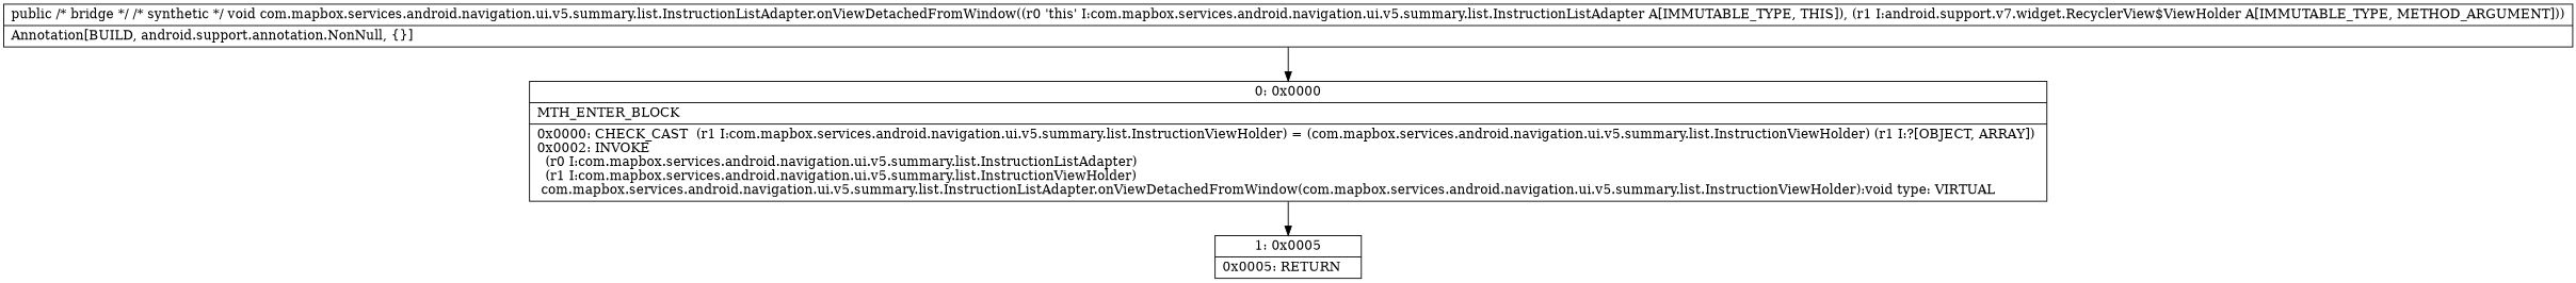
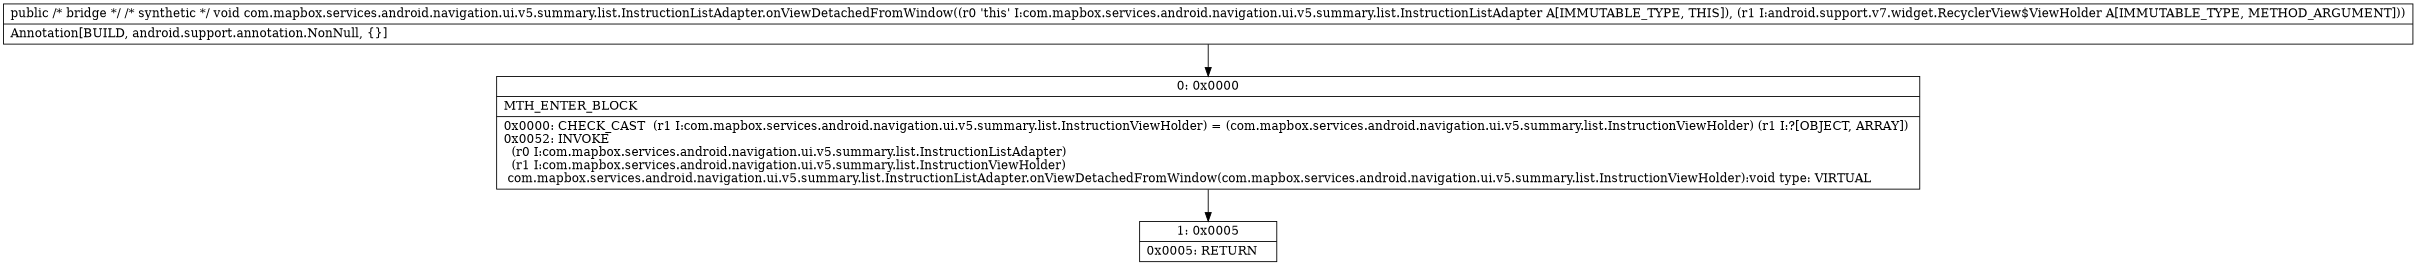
  digraph {
    node [shape=record]
-   n1 [label="{0\:\ 0x0000|MTH_ENTER_BLOCK\l|0x0000: CHECK_CAST  (r1 I:com.mapbox.services.android.navigation.ui.v5.summary.list.InstructionViewHolder) = (com.mapbox.services.android.navigation.ui.v5.summary.list.InstructionViewHolder) (r1 I:?[OBJECT, ARRAY]) \l0x0002: INVOKE  \l  (r0 I:com.mapbox.services.android.navigation.ui.v5.summary.list.InstructionListAdapter)\l  (r1 I:com.mapbox.services.android.navigation.ui.v5.summary.list.InstructionViewHolder)\l com.mapbox.services.android.navigation.ui.v5.summary.list.InstructionListAdapter.onViewDetachedFromWindow(com.mapbox.services.android.navigation.ui.v5.summary.list.InstructionViewHolder):void type: VIRTUAL \l}"]
+   n1 [label="{0\:\ 0x0000|MTH_ENTER_BLOCK\l|0x0000: CHECK_CAST  (r1 I:com.mapbox.services.android.navigation.ui.v5.summary.list.InstructionViewHolder) = (com.mapbox.services.android.navigation.ui.v5.summary.list.InstructionViewHolder) (r1 I:?[OBJECT, ARRAY]) \l0x0052: INVOKE  \l  (r0 I:com.mapbox.services.android.navigation.ui.v5.summary.list.InstructionListAdapter)\l  (r1 I:com.mapbox.services.android.navigation.ui.v5.summary.list.InstructionViewHolder)\l com.mapbox.services.android.navigation.ui.v5.summary.list.InstructionListAdapter.onViewDetachedFromWindow(com.mapbox.services.android.navigation.ui.v5.summary.list.InstructionViewHolder):void type: VIRTUAL \l}"]
    n2 [label="{1\:\ 0x0005|0x0005: RETURN   \l}"]
    n3 [label="{public \/* bridge *\/ \/* synthetic *\/ void com.mapbox.services.android.navigation.ui.v5.summary.list.InstructionListAdapter.onViewDetachedFromWindow((r0 'this' I:com.mapbox.services.android.navigation.ui.v5.summary.list.InstructionListAdapter A[IMMUTABLE_TYPE, THIS]), (r1 I:android.support.v7.widget.RecyclerView$ViewHolder A[IMMUTABLE_TYPE, METHOD_ARGUMENT]))  | Annotation[BUILD, android.support.annotation.NonNull, \{\}]\l}"]
    n1 -> n2
    n3 -> n1
  }
